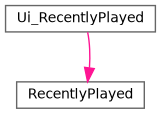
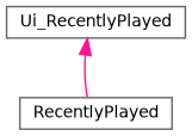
  digraph {
    rankdir=TB
    node [color=grey40 fillcolor=white fontname=Helvetica fontsize=10 shape=box style=filled]
    n1 [height=0.2 label=Ui_RecentlyPlayed width=0.4]
    n2 [height=0.2 label=RecentlyPlayed width=0.4]
-   n2 -> n1 [color=deeppink dir=back fontname=Helvetica fontsize=10 labelfontname=Helvetica labelfontsize=10 style=solid]
+   n1 -> n2 [color=deeppink dir=back fontname=Helvetica fontsize=10 labelfontname=Helvetica labelfontsize=10 style=solid]
  }
